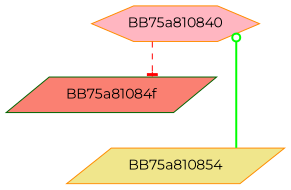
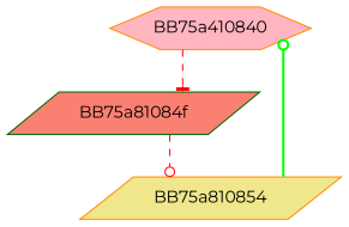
  digraph {
    fontname=Montserrat
    splines=ortho
    node [color=darkorange fontname=Montserrat shape=parallelogram style=filled]
    edge [arrowhead=odot color=red fontname=Montserrat style=dashed]
-   BB75a810840 [fillcolor=lightpink shape=hexagon]
+   BB75a810840 [fillcolor=lightpink shape=hexagon label=BB75a410840]
    BB75a81084f [color=darkgreen fillcolor=salmon]
    BB75a810854 [fillcolor=khaki]
    BB75a810840 -> BB75a81084f [arrowhead=tee]
+   BB75a81084f -> BB75a810854
    BB75a810854 -> BB75a810840 [color=green style=bold]
  }
